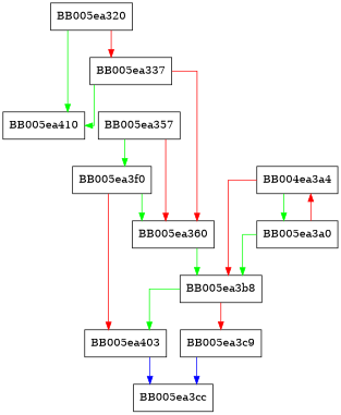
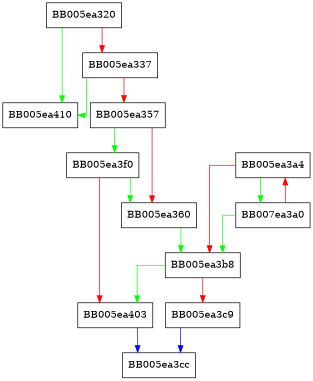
  digraph {
    splines=ortho
    node [shape=box]
    edge [color=green]
    BB005ea320
    BB005ea410
    BB005ea337
    BB005ea357
    BB005ea3f0
    BB005ea360
    BB005ea403
    BB005ea3b8
    BB005ea3cc
    BB005ea3c9
-   BB005ea3a4 [label=BB004ea3a4]
-   BB005ea3a0
+   BB005ea3a4
+   BB005ea3a0 [label=BB007ea3a0]
    BB005ea320 -> BB005ea410
    BB005ea320 -> BB005ea337 [color=red]
    BB005ea337 -> BB005ea410
-   BB005ea337 -> BB005ea360 [color=red]
+   BB005ea337 -> BB005ea357 [color=red]
    BB005ea357 -> BB005ea3f0
    BB005ea357 -> BB005ea360 [color=red]
    BB005ea3f0 -> BB005ea360
    BB005ea3f0 -> BB005ea403 [color=red]
    BB005ea360 -> BB005ea3b8
    BB005ea403 -> BB005ea3cc [color=blue]
    BB005ea3b8 -> BB005ea403
    BB005ea3b8 -> BB005ea3c9 [color=red]
    BB005ea3c9 -> BB005ea3cc [color=blue]
    BB005ea3a4 -> BB005ea3b8 [color=red]
    BB005ea3a4 -> BB005ea3a0
    BB005ea3a0 -> BB005ea3b8
    BB005ea3a0 -> BB005ea3a4 [color=red]
  }
